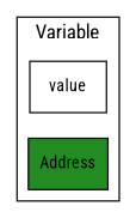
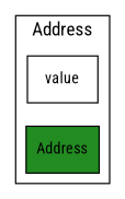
  graph {
    rankdir=LR
    fontname="Roboto Condensed"
    node [fontname="Roboto Condensed" fontsize=12 shape=box]
    value
    Address [background=transparent fillcolor=forestGreen style=filled]
    subgraph cluster_1 {
-     label=Variable
+     label=Address
      ranksep=0
      value
      Address
    }
  }
